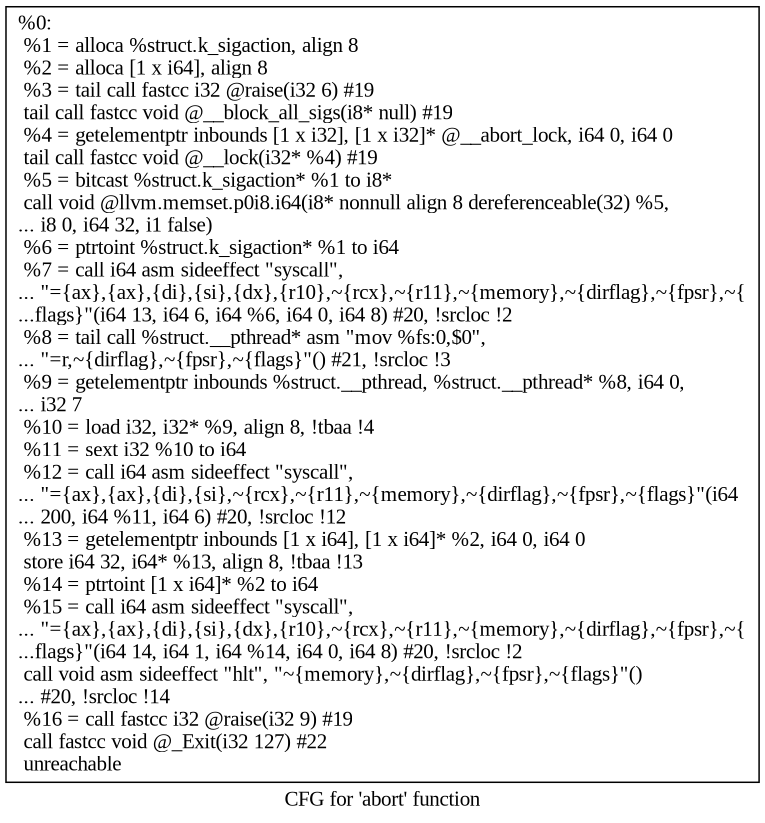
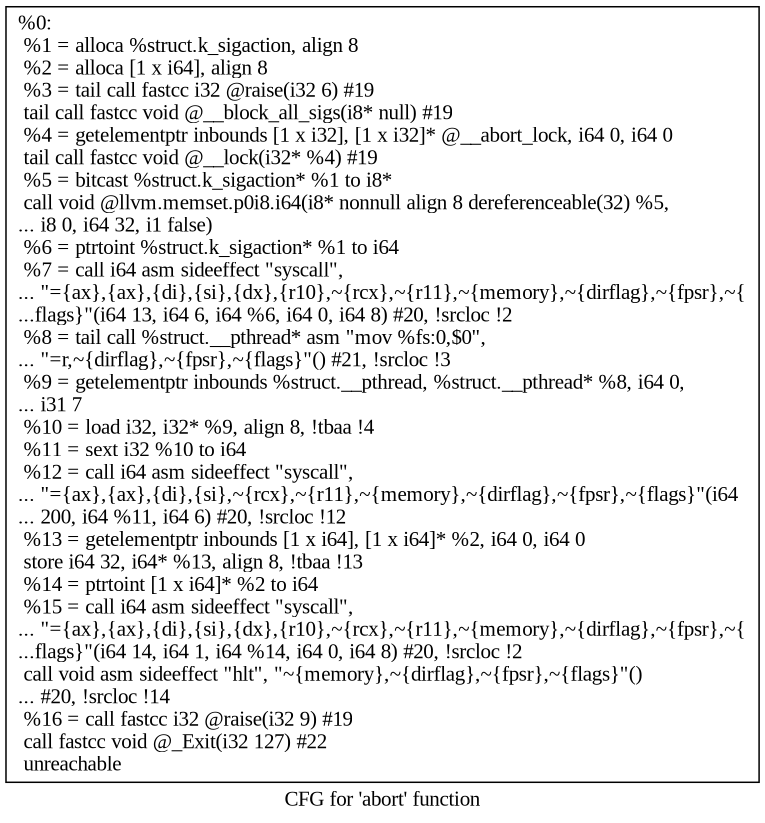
  digraph {
    label="CFG for 'abort' function"
    fontname="Liberation Serif"
-   n1 [label="{%0:\l  %1 = alloca %struct.k_sigaction, align 8\l  %2 = alloca [1 x i64], align 8\l  %3 = tail call fastcc i32 @raise(i32 6) #19\l  tail call fastcc void @__block_all_sigs(i8* null) #19\l  %4 = getelementptr inbounds [1 x i32], [1 x i32]* @__abort_lock, i64 0, i64 0\l  tail call fastcc void @__lock(i32* %4) #19\l  %5 = bitcast %struct.k_sigaction* %1 to i8*\l  call void @llvm.memset.p0i8.i64(i8* nonnull align 8 dereferenceable(32) %5,\l... i8 0, i64 32, i1 false)\l  %6 = ptrtoint %struct.k_sigaction* %1 to i64\l  %7 = call i64 asm sideeffect \"syscall\",\l... \"=\{ax\},\{ax\},\{di\},\{si\},\{dx\},\{r10\},~\{rcx\},~\{r11\},~\{memory\},~\{dirflag\},~\{fpsr\},~\{\l...flags\}\"(i64 13, i64 6, i64 %6, i64 0, i64 8) #20, !srcloc !2\l  %8 = tail call %struct.__pthread* asm \"mov %fs:0,$0\",\l... \"=r,~\{dirflag\},~\{fpsr\},~\{flags\}\"() #21, !srcloc !3\l  %9 = getelementptr inbounds %struct.__pthread, %struct.__pthread* %8, i64 0,\l... i32 7\l  %10 = load i32, i32* %9, align 8, !tbaa !4\l  %11 = sext i32 %10 to i64\l  %12 = call i64 asm sideeffect \"syscall\",\l... \"=\{ax\},\{ax\},\{di\},\{si\},~\{rcx\},~\{r11\},~\{memory\},~\{dirflag\},~\{fpsr\},~\{flags\}\"(i64\l... 200, i64 %11, i64 6) #20, !srcloc !12\l  %13 = getelementptr inbounds [1 x i64], [1 x i64]* %2, i64 0, i64 0\l  store i64 32, i64* %13, align 8, !tbaa !13\l  %14 = ptrtoint [1 x i64]* %2 to i64\l  %15 = call i64 asm sideeffect \"syscall\",\l... \"=\{ax\},\{ax\},\{di\},\{si\},\{dx\},\{r10\},~\{rcx\},~\{r11\},~\{memory\},~\{dirflag\},~\{fpsr\},~\{\l...flags\}\"(i64 14, i64 1, i64 %14, i64 0, i64 8) #20, !srcloc !2\l  call void asm sideeffect \"hlt\", \"~\{memory\},~\{dirflag\},~\{fpsr\},~\{flags\}\"()\l... #20, !srcloc !14\l  %16 = call fastcc i32 @raise(i32 9) #19\l  call fastcc void @_Exit(i32 127) #22\l  unreachable\l}" shape=record fontname="Liberation Serif"]
+   n1 [label="{%0:\l  %1 = alloca %struct.k_sigaction, align 8\l  %2 = alloca [1 x i64], align 8\l  %3 = tail call fastcc i32 @raise(i32 6) #19\l  tail call fastcc void @__block_all_sigs(i8* null) #19\l  %4 = getelementptr inbounds [1 x i32], [1 x i32]* @__abort_lock, i64 0, i64 0\l  tail call fastcc void @__lock(i32* %4) #19\l  %5 = bitcast %struct.k_sigaction* %1 to i8*\l  call void @llvm.memset.p0i8.i64(i8* nonnull align 8 dereferenceable(32) %5,\l... i8 0, i64 32, i1 false)\l  %6 = ptrtoint %struct.k_sigaction* %1 to i64\l  %7 = call i64 asm sideeffect \"syscall\",\l... \"=\{ax\},\{ax\},\{di\},\{si\},\{dx\},\{r10\},~\{rcx\},~\{r11\},~\{memory\},~\{dirflag\},~\{fpsr\},~\{\l...flags\}\"(i64 13, i64 6, i64 %6, i64 0, i64 8) #20, !srcloc !2\l  %8 = tail call %struct.__pthread* asm \"mov %fs:0,$0\",\l... \"=r,~\{dirflag\},~\{fpsr\},~\{flags\}\"() #21, !srcloc !3\l  %9 = getelementptr inbounds %struct.__pthread, %struct.__pthread* %8, i64 0,\l... i31 7\l  %10 = load i32, i32* %9, align 8, !tbaa !4\l  %11 = sext i32 %10 to i64\l  %12 = call i64 asm sideeffect \"syscall\",\l... \"=\{ax\},\{ax\},\{di\},\{si\},~\{rcx\},~\{r11\},~\{memory\},~\{dirflag\},~\{fpsr\},~\{flags\}\"(i64\l... 200, i64 %11, i64 6) #20, !srcloc !12\l  %13 = getelementptr inbounds [1 x i64], [1 x i64]* %2, i64 0, i64 0\l  store i64 32, i64* %13, align 8, !tbaa !13\l  %14 = ptrtoint [1 x i64]* %2 to i64\l  %15 = call i64 asm sideeffect \"syscall\",\l... \"=\{ax\},\{ax\},\{di\},\{si\},\{dx\},\{r10\},~\{rcx\},~\{r11\},~\{memory\},~\{dirflag\},~\{fpsr\},~\{\l...flags\}\"(i64 14, i64 1, i64 %14, i64 0, i64 8) #20, !srcloc !2\l  call void asm sideeffect \"hlt\", \"~\{memory\},~\{dirflag\},~\{fpsr\},~\{flags\}\"()\l... #20, !srcloc !14\l  %16 = call fastcc i32 @raise(i32 9) #19\l  call fastcc void @_Exit(i32 127) #22\l  unreachable\l}" shape=record fontname="Liberation Serif"]
  }
